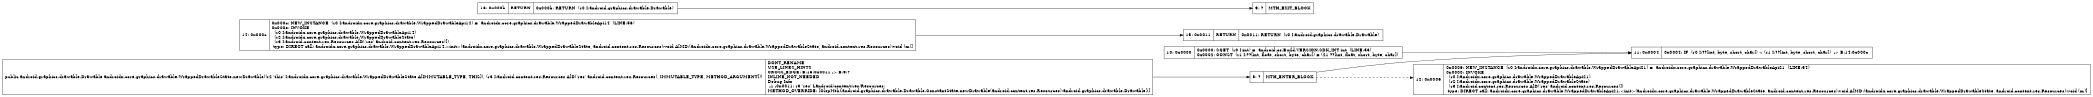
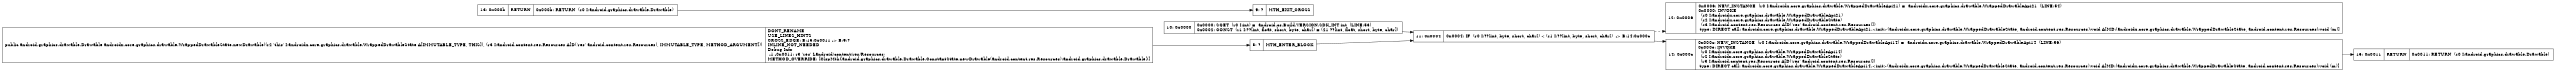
  digraph {
    rankdir=LR
    node [shape=record]
    n1 [label="{8\:\ ?|MTH_ENTER_BLOCK\l}"]
    n2 [label="{11\:\ 0x0004|0x0004: IF  (r0 I:??[int, byte, short, char]) \< (r1 I:??[int, byte, short, char])  \-\> B:14:0x000c \l}"]
    n3 [label="{10\:\ 0x0000|0x0000: SGET  (r0 I:int) =  android.os.Build.VERSION.SDK_INT int  (LINE:53)\l0x0002: CONST  (r1 I:??[int, float, short, byte, char]) = (21 ??[int, float, short, byte, char]) \l}"]
    n4 [label="{12\:\ 0x0006|0x0006: NEW_INSTANCE  (r0 I:androidx.core.graphics.drawable.WrappedDrawableApi21) =  androidx.core.graphics.drawable.WrappedDrawableApi21  (LINE:54)\l0x0000: INVOKE  \l  (r0 I:androidx.core.graphics.drawable.WrappedDrawableApi21)\l  (r2 I:androidx.core.graphics.drawable.WrappedDrawableState)\l  (r3 I:android.content.res.Resources A[D('res' android.content.res.Resources)])\l type: DIRECT call: androidx.core.graphics.drawable.WrappedDrawableApi21.\<init\>(androidx.core.graphics.drawable.WrappedDrawableState, android.content.res.Resources):void A[MD:(androidx.core.graphics.drawable.WrappedDrawableState, android.content.res.Resources):void (m)]\l}"]
    n5 [label="{14\:\ 0x000c|0x000c: NEW_INSTANCE  (r0 I:androidx.core.graphics.drawable.WrappedDrawableApi14) =  androidx.core.graphics.drawable.WrappedDrawableApi14  (LINE:56)\l0x000e: INVOKE  \l  (r0 I:androidx.core.graphics.drawable.WrappedDrawableApi14)\l  (r2 I:androidx.core.graphics.drawable.WrappedDrawableState)\l  (r3 I:android.content.res.Resources A[D('res' android.content.res.Resources)])\l type: DIRECT call: androidx.core.graphics.drawable.WrappedDrawableApi14.\<init\>(androidx.core.graphics.drawable.WrappedDrawableState, android.content.res.Resources):void A[MD:(androidx.core.graphics.drawable.WrappedDrawableState, android.content.res.Resources):void (m)]\l}"]
    n6 [label="{15\:\ 0x0011|RETURN\l|0x0011: RETURN  (r0 I:android.graphics.drawable.Drawable) \l}"]
    n7 [label="{13\:\ 0x000b|RETURN\l|0x000b: RETURN  (r0 I:android.graphics.drawable.Drawable) \l}"]
-   n8 [label="{9\:\ ?|MTH_EXIT_BLOCK\l}"]
+   n8 [label="{9\:\ ?|MTH_EXIT_CROSS\l}"]
    n9 [label="{public android.graphics.drawable.Drawable androidx.core.graphics.drawable.WrappedDrawableState.newDrawable((r2 'this' I:androidx.core.graphics.drawable.WrappedDrawableState A[IMMUTABLE_TYPE, THIS]), (r3 I:android.content.res.Resources A[D('res' android.content.res.Resources), IMMUTABLE_TYPE, METHOD_ARGUMENT]))  | DONT_RENAME\lUSE_LINES_HINTS\lCROSS_EDGE: B:15:0x0011 \-\> B:9:?\lINLINE_NOT_NEEDED\lDebug Info:\l  \-1 \-0x0011: r3 'res' Landroid\/content\/res\/Resources;\lMETHOD_OVERRIDE: [ClspMth\{android.graphics.drawable.Drawable.ConstantState.newDrawable(android.content.res.Resources):android.graphics.drawable.Drawable\}]\l}"]
    n1 -> n2
-   n1 -> n4 [style=dashed]
+   n2 -> n4 [style=dashed]
+   n2 -> n5
    n3 -> n2
    n5 -> n6
    n7 -> n8
    n9 -> n1
  }
